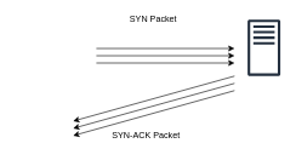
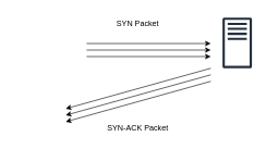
  <mxCell id="0" />
  <mxCell id="1" parent="0" />
  <mxCell id="2" value="" style="outlineConnect=0;fontColor=#232F3E;gradientColor=none;fillColor=#232F3E;strokeColor=none;dashed=0;verticalLabelPosition=bottom;verticalAlign=top;align=center;html=1;fontSize=12;fontStyle=0;aspect=fixed;pointerEvents=1;shape=mxgraph.aws4.traditional_server;" vertex="1" parent="1"><mxGeometry x="340" y="26" width="45" height="78" as="geometry" /></mxCell>
  <mxCell id="3" value="" style="shape=image;html=1;verticalAlign=top;verticalLabelPosition=bottom;labelBackgroundColor=#ffffff;imageAspect=0;aspect=fixed;image=https://cdn3.iconfinder.com/data/icons/computing-technology/89/Hacker-RAD-128.png;" vertex="1" parent="1"><mxGeometry x="20" y="20" width="90" height="90" as="geometry" /></mxCell>
  <mxCell id="4" value="" style="endArrow=classic;html=1;" edge="1" parent="1"><mxGeometry width="50" height="50" relative="1" as="geometry"><mxPoint x="132" y="66" as="sourcePoint" /><mxPoint x="322" y="66" as="targetPoint" /></mxGeometry></mxCell>
  <mxCell id="5" value="" style="endArrow=classic;html=1;" edge="1" parent="1"><mxGeometry width="50" height="50" relative="1" as="geometry"><mxPoint x="132" y="76" as="sourcePoint" /><mxPoint x="322" y="76" as="targetPoint" /></mxGeometry></mxCell>
  <mxCell id="6" value="" style="endArrow=classic;html=1;" edge="1" parent="1"><mxGeometry width="50" height="50" relative="1" as="geometry"><mxPoint x="132" y="86" as="sourcePoint" /><mxPoint x="322" y="86" as="targetPoint" /></mxGeometry></mxCell>
  <mxCell id="7" value="" style="endArrow=classic;html=1;" edge="1" parent="1"><mxGeometry width="50" height="50" relative="1" as="geometry"><mxPoint x="322" y="104" as="sourcePoint" /><mxPoint x="100" y="166" as="targetPoint" /></mxGeometry></mxCell>
  <mxCell id="8" value="" style="endArrow=classic;html=1;" edge="1" parent="1"><mxGeometry width="50" height="50" relative="1" as="geometry"><mxPoint x="322" y="114" as="sourcePoint" /><mxPoint x="100" y="176" as="targetPoint" /></mxGeometry></mxCell>
  <mxCell id="9" value="" style="endArrow=classic;html=1;" edge="1" parent="1"><mxGeometry width="50" height="50" relative="1" as="geometry"><mxPoint x="322" y="124" as="sourcePoint" /><mxPoint x="100" y="186" as="targetPoint" /></mxGeometry></mxCell>
- <mxCell id="10" value="SYN Packet" style="text;html=1;align=center;verticalAlign=middle;resizable=0;points=[];autosize=1;" vertex="1" parent="1"><mxGeometry x="170" y="16" width="80" height="20" as="geometry" /></mxCell>
- <mxCell id="11" value="SYN-ACK Packet" style="text;html=1;align=center;verticalAlign=middle;resizable=0;points=[];autosize=1;" vertex="1" parent="1"><mxGeometry x="145" y="176" width="110" height="20" as="geometry" /></mxCell>
+ <mxCell id="10" value="SYN Packet" style="text;html=1;align=center;verticalAlign=middle;resizable=0;points=[];autosize=1;" vertex="1" parent="1"><mxGeometry x="170" y="26" width="80" height="20" as="geometry" /></mxCell>
+ <mxCell id="11" value="SYN-ACK Packet" style="text;html=1;align=center;verticalAlign=middle;resizable=0;points=[];autosize=1;" vertex="1" parent="1"><mxGeometry x="155" y="186" width="110" height="20" as="geometry" /></mxCell>
